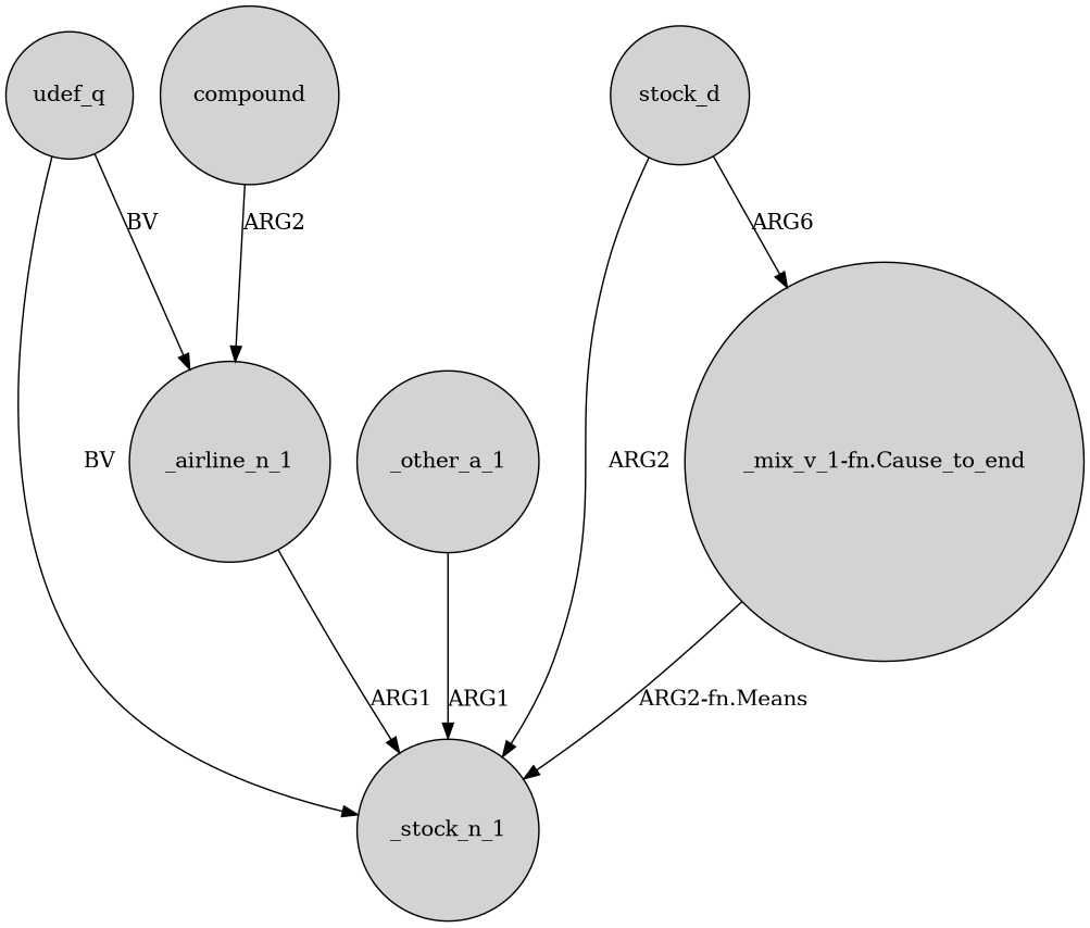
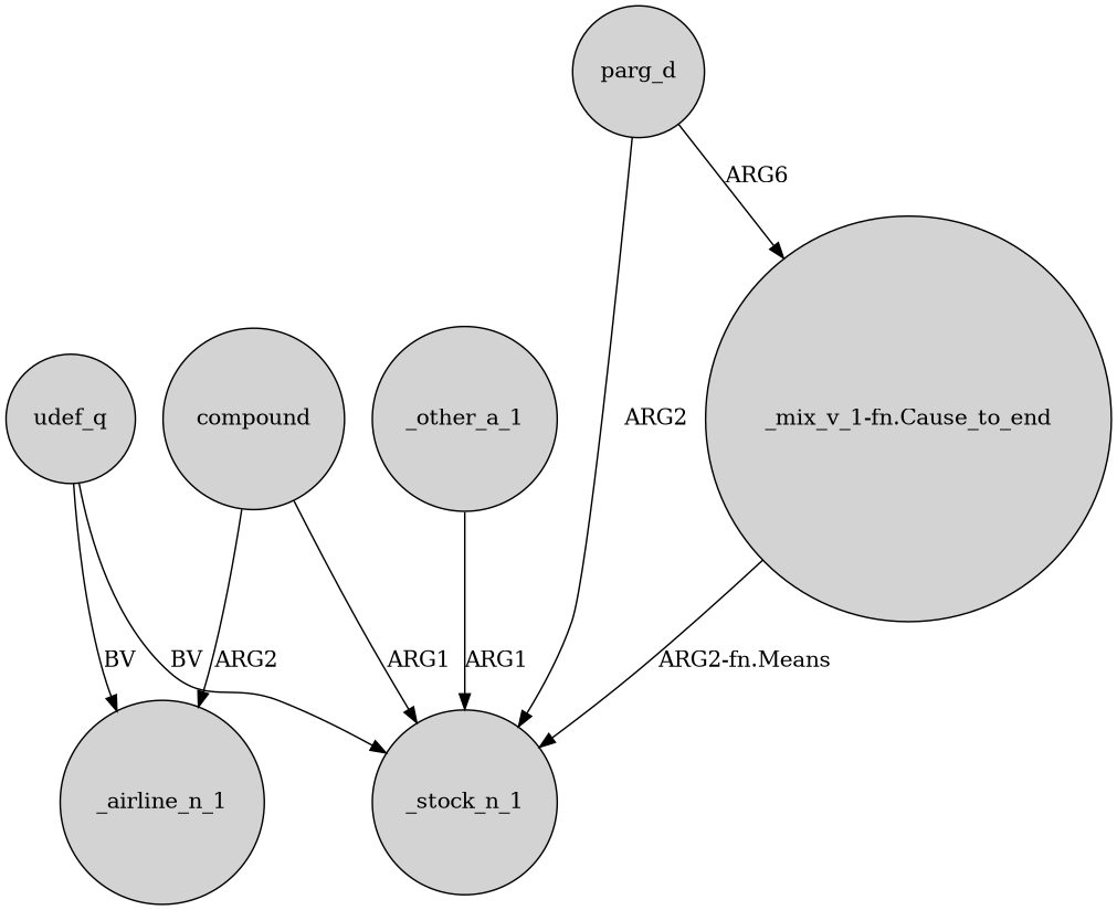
  digraph {
    node [shape=circle style=filled]
    udef_q
    _airline_n_1
    _stock_n_1
    _other_a_1
-   parg_d [label=stock_d]
+   parg_d
    "_mix_v_1-fn.Cause_to_end"
    compound
    udef_q -> _airline_n_1 [label=BV]
    udef_q -> _stock_n_1 [label=BV]
    _other_a_1 -> _stock_n_1 [label=ARG1]
    parg_d -> _stock_n_1 [label=ARG2]
    parg_d -> "_mix_v_1-fn.Cause_to_end" [label=ARG6]
    "_mix_v_1-fn.Cause_to_end" -> _stock_n_1 [label="ARG2-fn.Means"]
    compound -> _airline_n_1 [label=ARG2]
-   _airline_n_1 -> _stock_n_1 [label=ARG1]
+   compound -> _stock_n_1 [label=ARG1]
  }
